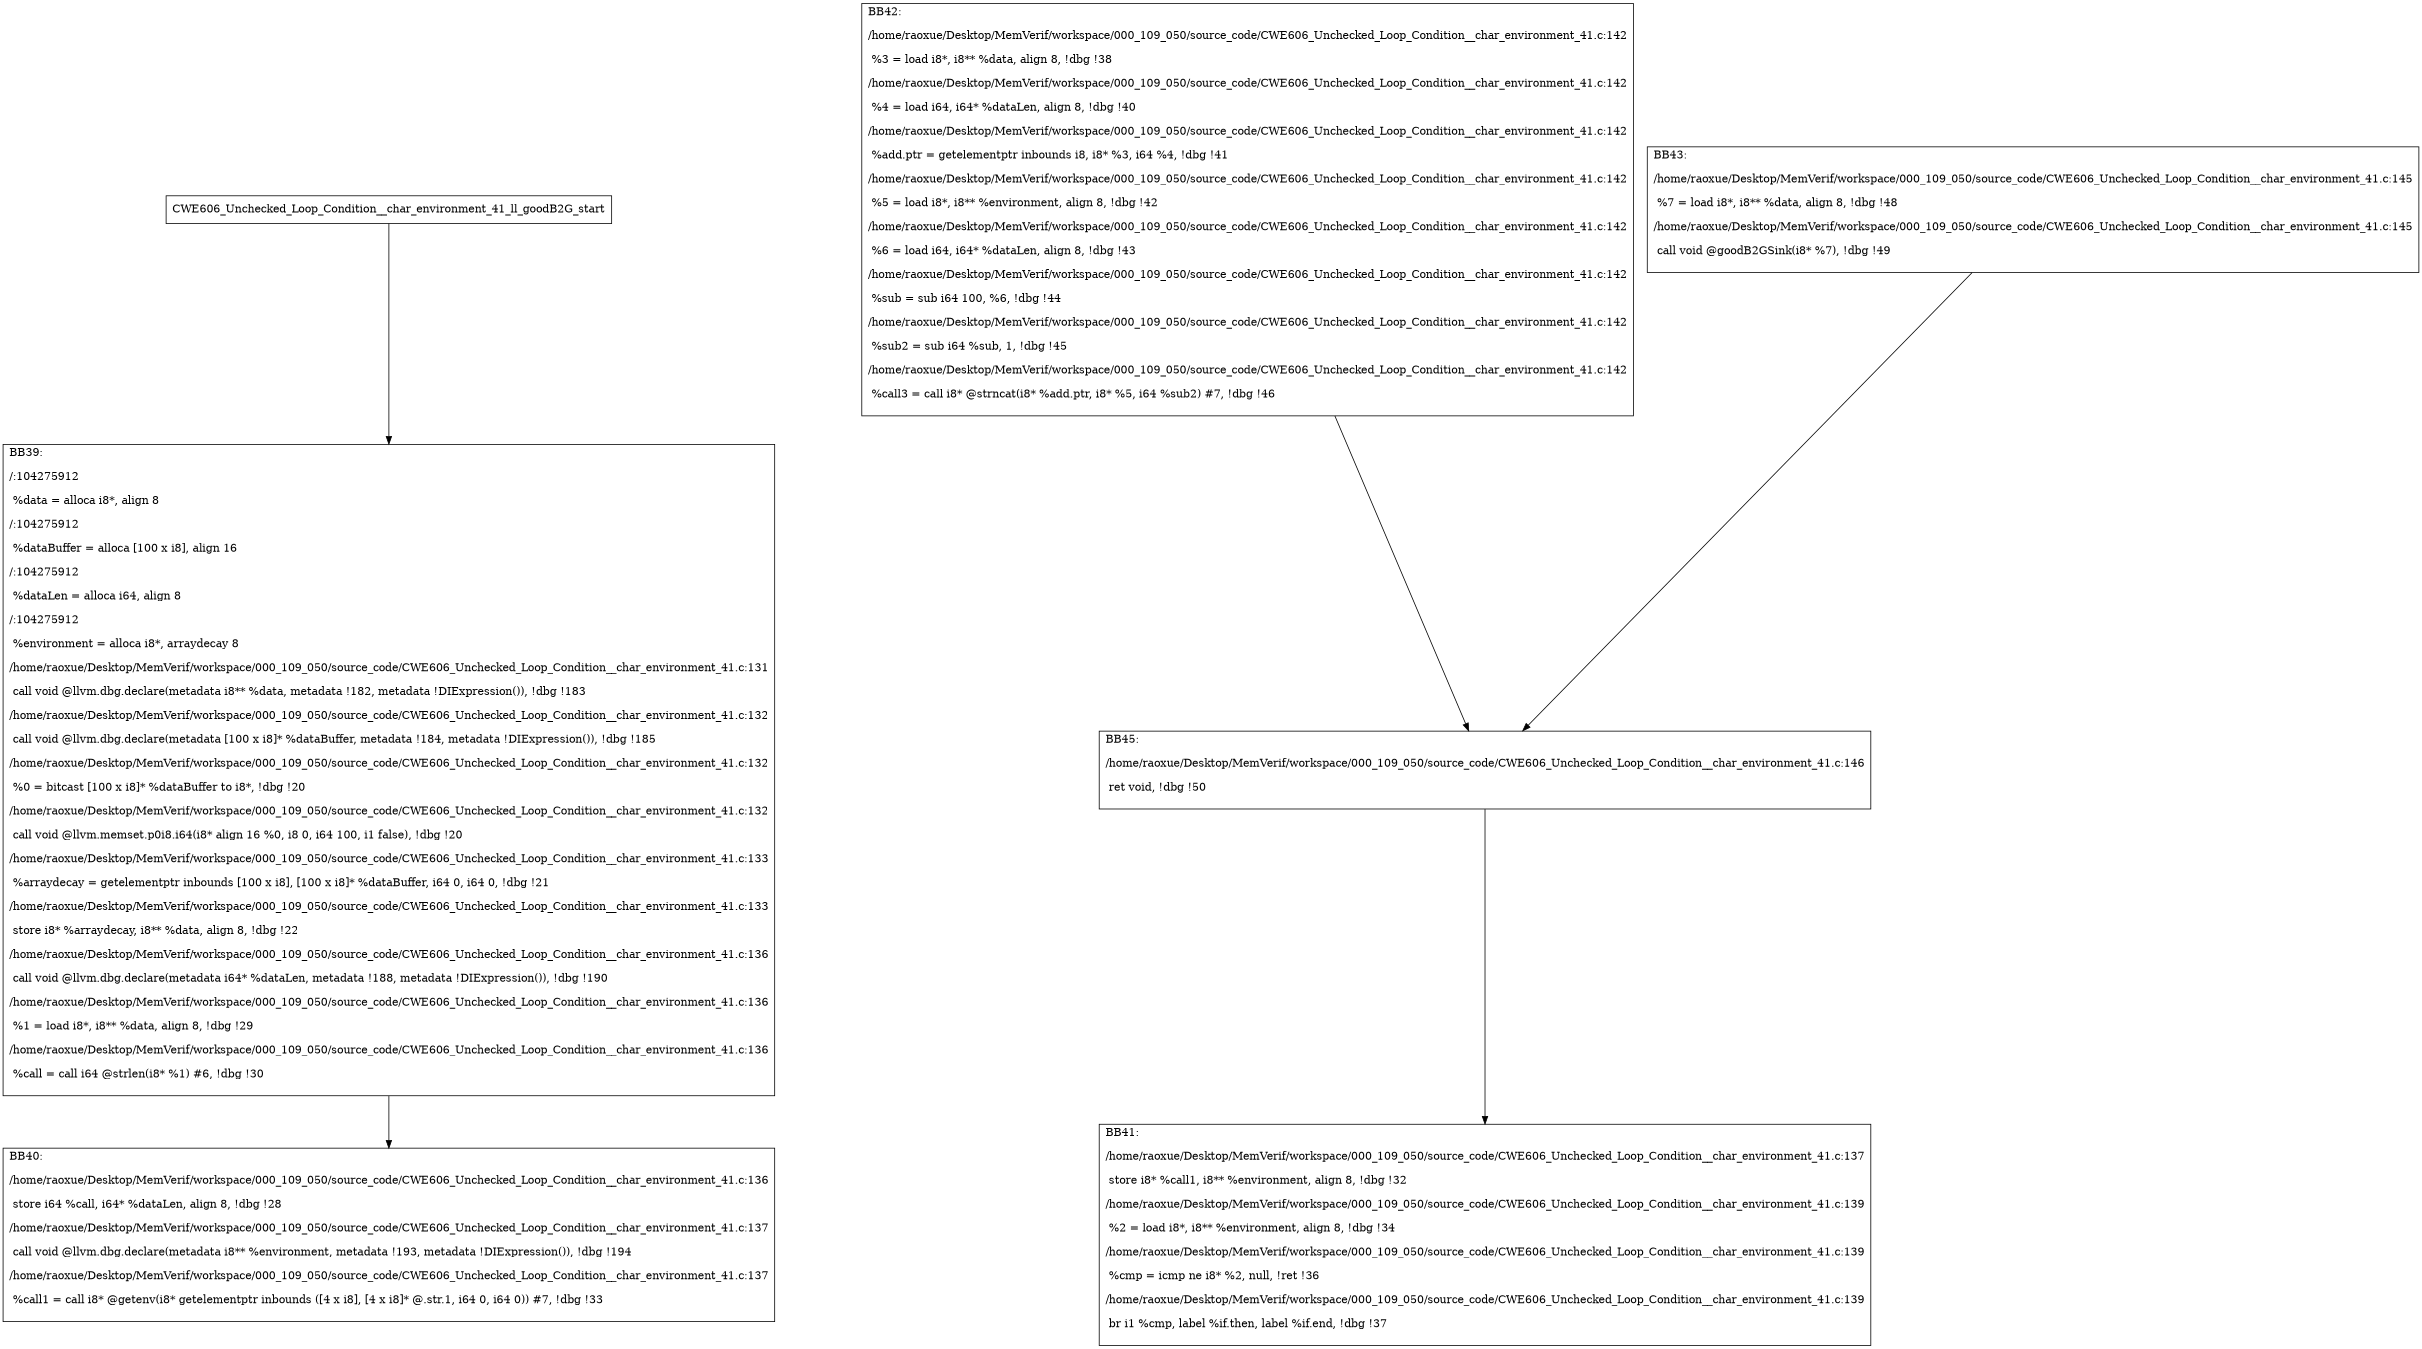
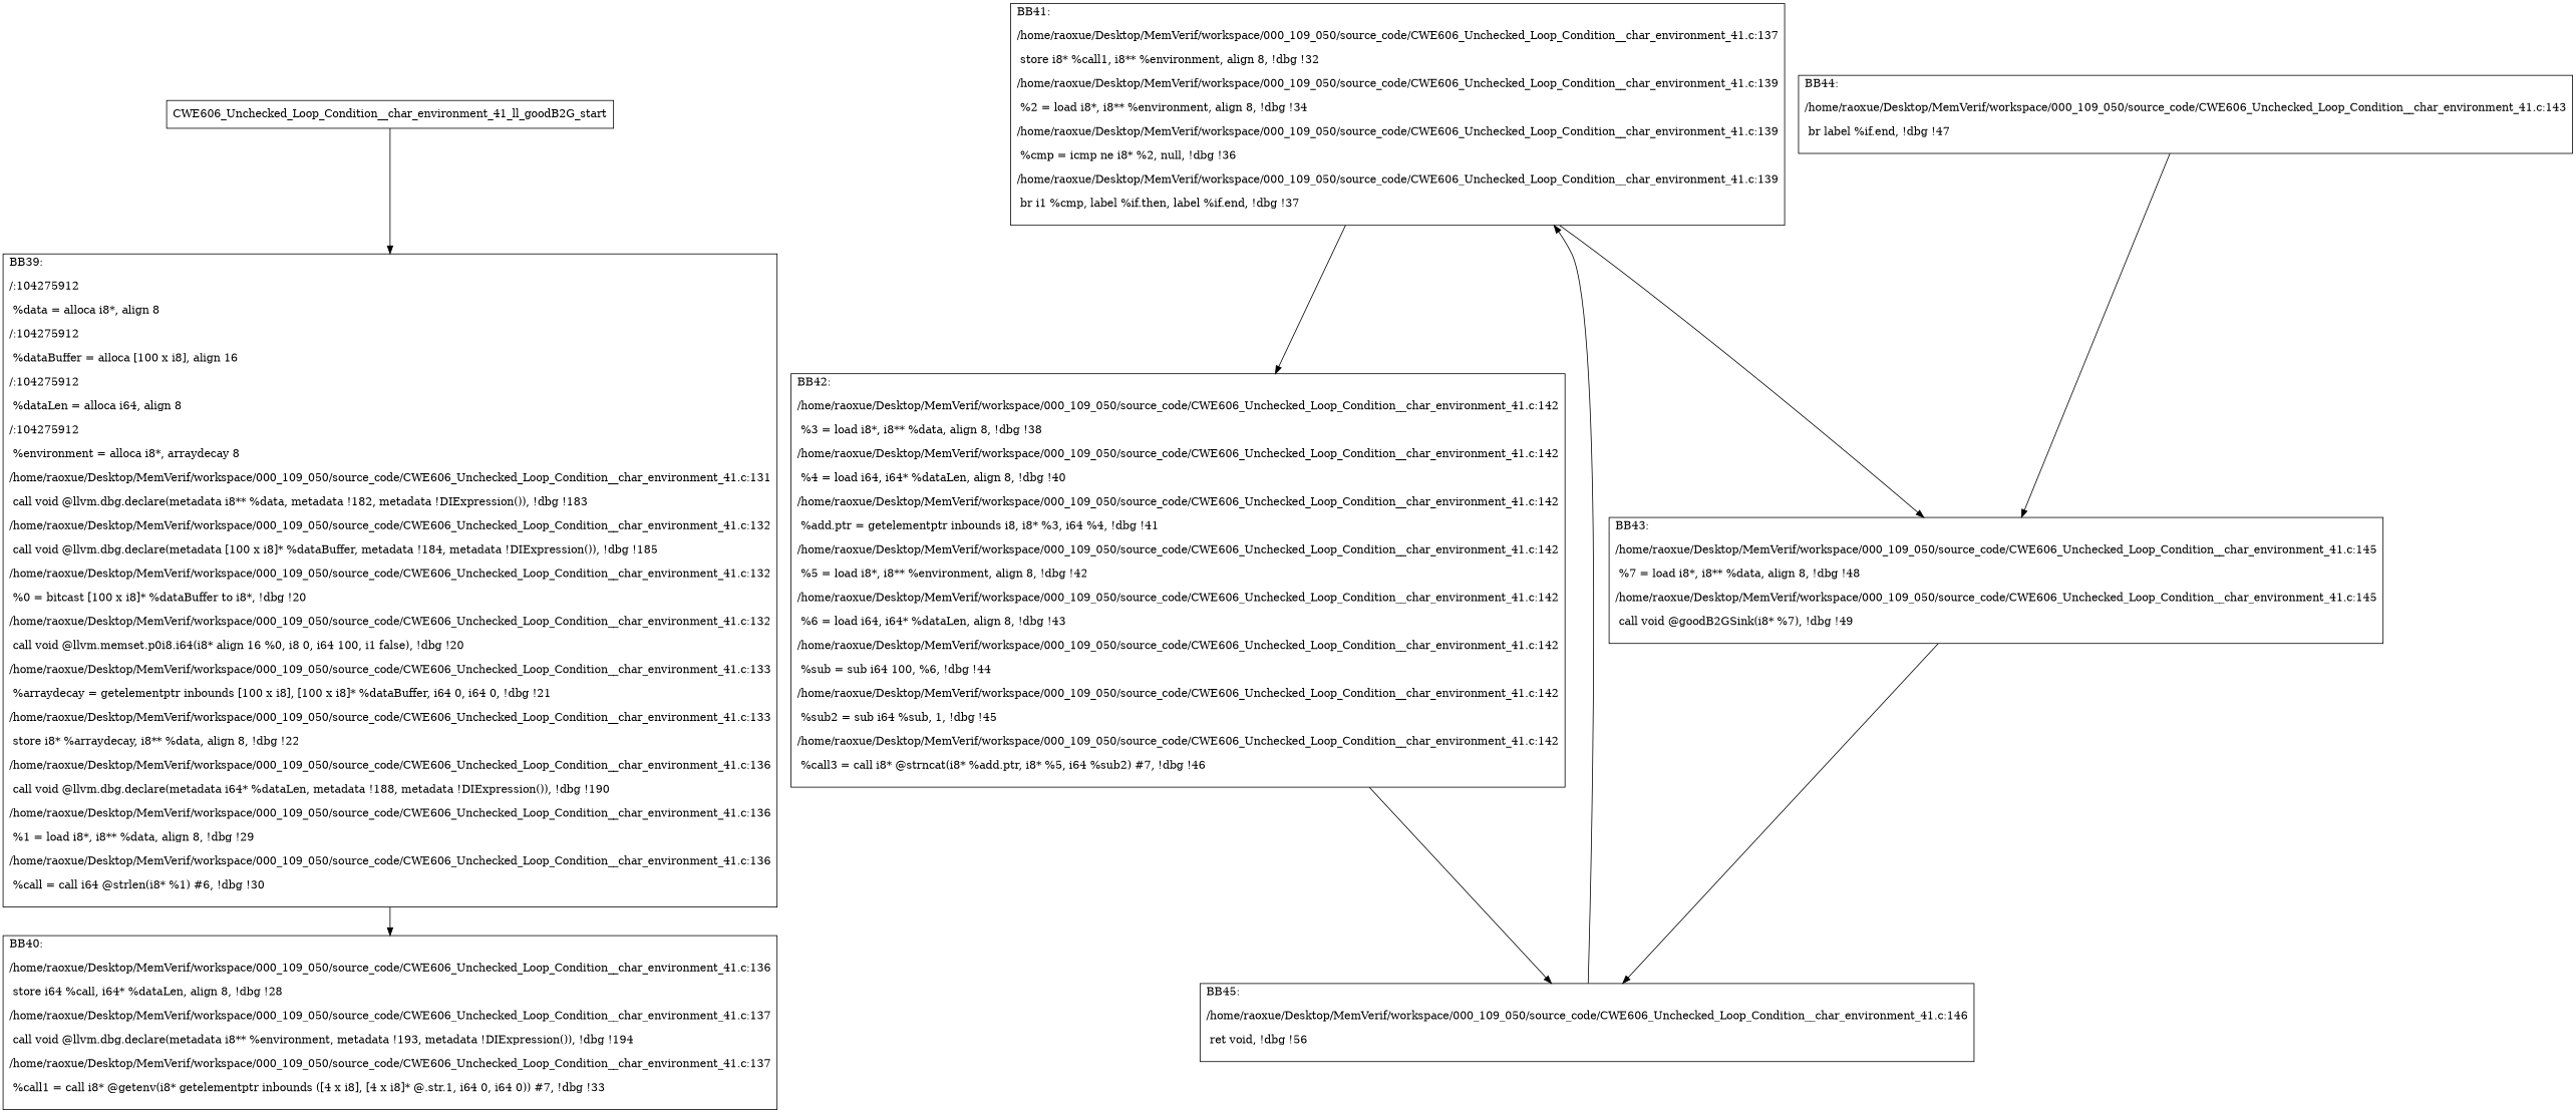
  digraph {
    node [shape=record]
    n1 [label="{CWE606_Unchecked_Loop_Condition__char_environment_41_ll_goodB2G_start}"]
    n2 [label="{BB39:\l\l/:104275912\l\n  %data = alloca i8*, align 8\l\n/:104275912\l\n  %dataBuffer = alloca [100 x i8], align 16\l\n/:104275912\l\n  %dataLen = alloca i64, align 8\l\n/:104275912\l\n  %environment = alloca i8*, arraydecay 8\l\n/home/raoxue/Desktop/MemVerif/workspace/000_109_050/source_code/CWE606_Unchecked_Loop_Condition__char_environment_41.c:131\l\n  call void @llvm.dbg.declare(metadata i8** %data, metadata !182, metadata !DIExpression()), !dbg !183\l\n/home/raoxue/Desktop/MemVerif/workspace/000_109_050/source_code/CWE606_Unchecked_Loop_Condition__char_environment_41.c:132\l\n  call void @llvm.dbg.declare(metadata [100 x i8]* %dataBuffer, metadata !184, metadata !DIExpression()), !dbg !185\l\n/home/raoxue/Desktop/MemVerif/workspace/000_109_050/source_code/CWE606_Unchecked_Loop_Condition__char_environment_41.c:132\l\n  %0 = bitcast [100 x i8]* %dataBuffer to i8*, !dbg !20\l\n/home/raoxue/Desktop/MemVerif/workspace/000_109_050/source_code/CWE606_Unchecked_Loop_Condition__char_environment_41.c:132\l\n  call void @llvm.memset.p0i8.i64(i8* align 16 %0, i8 0, i64 100, i1 false), !dbg !20\l\n/home/raoxue/Desktop/MemVerif/workspace/000_109_050/source_code/CWE606_Unchecked_Loop_Condition__char_environment_41.c:133\l\n  %arraydecay = getelementptr inbounds [100 x i8], [100 x i8]* %dataBuffer, i64 0, i64 0, !dbg !21\l\n/home/raoxue/Desktop/MemVerif/workspace/000_109_050/source_code/CWE606_Unchecked_Loop_Condition__char_environment_41.c:133\l\n  store i8* %arraydecay, i8** %data, align 8, !dbg !22\l\n/home/raoxue/Desktop/MemVerif/workspace/000_109_050/source_code/CWE606_Unchecked_Loop_Condition__char_environment_41.c:136\l\n  call void @llvm.dbg.declare(metadata i64* %dataLen, metadata !188, metadata !DIExpression()), !dbg !190\l\n/home/raoxue/Desktop/MemVerif/workspace/000_109_050/source_code/CWE606_Unchecked_Loop_Condition__char_environment_41.c:136\l\n  %1 = load i8*, i8** %data, align 8, !dbg !29\l\n/home/raoxue/Desktop/MemVerif/workspace/000_109_050/source_code/CWE606_Unchecked_Loop_Condition__char_environment_41.c:136\l\n  %call = call i64 @strlen(i8* %1) #6, !dbg !30\l\n}"]
    n3 [label="{BB40:\l\l/home/raoxue/Desktop/MemVerif/workspace/000_109_050/source_code/CWE606_Unchecked_Loop_Condition__char_environment_41.c:136\l\n  store i64 %call, i64* %dataLen, align 8, !dbg !28\l\n/home/raoxue/Desktop/MemVerif/workspace/000_109_050/source_code/CWE606_Unchecked_Loop_Condition__char_environment_41.c:137\l\n  call void @llvm.dbg.declare(metadata i8** %environment, metadata !193, metadata !DIExpression()), !dbg !194\l\n/home/raoxue/Desktop/MemVerif/workspace/000_109_050/source_code/CWE606_Unchecked_Loop_Condition__char_environment_41.c:137\l\n  %call1 = call i8* @getenv(i8* getelementptr inbounds ([4 x i8], [4 x i8]* @.str.1, i64 0, i64 0)) #7, !dbg !33\l\n}"]
-   n4 [label="{BB41:\l\l/home/raoxue/Desktop/MemVerif/workspace/000_109_050/source_code/CWE606_Unchecked_Loop_Condition__char_environment_41.c:137\l\n  store i8* %call1, i8** %environment, align 8, !dbg !32\l\n/home/raoxue/Desktop/MemVerif/workspace/000_109_050/source_code/CWE606_Unchecked_Loop_Condition__char_environment_41.c:139\l\n  %2 = load i8*, i8** %environment, align 8, !dbg !34\l\n/home/raoxue/Desktop/MemVerif/workspace/000_109_050/source_code/CWE606_Unchecked_Loop_Condition__char_environment_41.c:139\l\n  %cmp = icmp ne i8* %2, null, !ret !36\l\n/home/raoxue/Desktop/MemVerif/workspace/000_109_050/source_code/CWE606_Unchecked_Loop_Condition__char_environment_41.c:139\l\n  br i1 %cmp, label %if.then, label %if.end, !dbg !37\l\n}"]
+   n4 [label="{BB41:\l\l/home/raoxue/Desktop/MemVerif/workspace/000_109_050/source_code/CWE606_Unchecked_Loop_Condition__char_environment_41.c:137\l\n  store i8* %call1, i8** %environment, align 8, !dbg !32\l\n/home/raoxue/Desktop/MemVerif/workspace/000_109_050/source_code/CWE606_Unchecked_Loop_Condition__char_environment_41.c:139\l\n  %2 = load i8*, i8** %environment, align 8, !dbg !34\l\n/home/raoxue/Desktop/MemVerif/workspace/000_109_050/source_code/CWE606_Unchecked_Loop_Condition__char_environment_41.c:139\l\n  %cmp = icmp ne i8* %2, null, !dbg !36\l\n/home/raoxue/Desktop/MemVerif/workspace/000_109_050/source_code/CWE606_Unchecked_Loop_Condition__char_environment_41.c:139\l\n  br i1 %cmp, label %if.then, label %if.end, !dbg !37\l\n}"]
    n5 [label="{BB42:\l\l/home/raoxue/Desktop/MemVerif/workspace/000_109_050/source_code/CWE606_Unchecked_Loop_Condition__char_environment_41.c:142\l\n  %3 = load i8*, i8** %data, align 8, !dbg !38\l\n/home/raoxue/Desktop/MemVerif/workspace/000_109_050/source_code/CWE606_Unchecked_Loop_Condition__char_environment_41.c:142\l\n  %4 = load i64, i64* %dataLen, align 8, !dbg !40\l\n/home/raoxue/Desktop/MemVerif/workspace/000_109_050/source_code/CWE606_Unchecked_Loop_Condition__char_environment_41.c:142\l\n  %add.ptr = getelementptr inbounds i8, i8* %3, i64 %4, !dbg !41\l\n/home/raoxue/Desktop/MemVerif/workspace/000_109_050/source_code/CWE606_Unchecked_Loop_Condition__char_environment_41.c:142\l\n  %5 = load i8*, i8** %environment, align 8, !dbg !42\l\n/home/raoxue/Desktop/MemVerif/workspace/000_109_050/source_code/CWE606_Unchecked_Loop_Condition__char_environment_41.c:142\l\n  %6 = load i64, i64* %dataLen, align 8, !dbg !43\l\n/home/raoxue/Desktop/MemVerif/workspace/000_109_050/source_code/CWE606_Unchecked_Loop_Condition__char_environment_41.c:142\l\n  %sub = sub i64 100, %6, !dbg !44\l\n/home/raoxue/Desktop/MemVerif/workspace/000_109_050/source_code/CWE606_Unchecked_Loop_Condition__char_environment_41.c:142\l\n  %sub2 = sub i64 %sub, 1, !dbg !45\l\n/home/raoxue/Desktop/MemVerif/workspace/000_109_050/source_code/CWE606_Unchecked_Loop_Condition__char_environment_41.c:142\l\n  %call3 = call i8* @strncat(i8* %add.ptr, i8* %5, i64 %sub2) #7, !dbg !46\l\n}"]
    n6 [label="{BB43:\l\l/home/raoxue/Desktop/MemVerif/workspace/000_109_050/source_code/CWE606_Unchecked_Loop_Condition__char_environment_41.c:145\l\n  %7 = load i8*, i8** %data, align 8, !dbg !48\l\n/home/raoxue/Desktop/MemVerif/workspace/000_109_050/source_code/CWE606_Unchecked_Loop_Condition__char_environment_41.c:145\l\n  call void @goodB2GSink(i8* %7), !dbg !49\l\n}"]
-   n7 [label="{BB45:\l\l/home/raoxue/Desktop/MemVerif/workspace/000_109_050/source_code/CWE606_Unchecked_Loop_Condition__char_environment_41.c:146\l\n  ret void, !dbg !50\l\n}"]
+   n7 [label="{BB45:\l\l/home/raoxue/Desktop/MemVerif/workspace/000_109_050/source_code/CWE606_Unchecked_Loop_Condition__char_environment_41.c:146\l\n  ret void, !dbg !56\l\n}"]
+   n8 [label="{BB44:\l\l/home/raoxue/Desktop/MemVerif/workspace/000_109_050/source_code/CWE606_Unchecked_Loop_Condition__char_environment_41.c:143\l\n  br label %if.end, !dbg !47\l\n}"]
    n1 -> n2
    n2 -> n3
+   n4 -> n5
+   n4 -> n6
    n5 -> n7
    n6 -> n7
    n7 -> n4
+   n8 -> n6
  }
